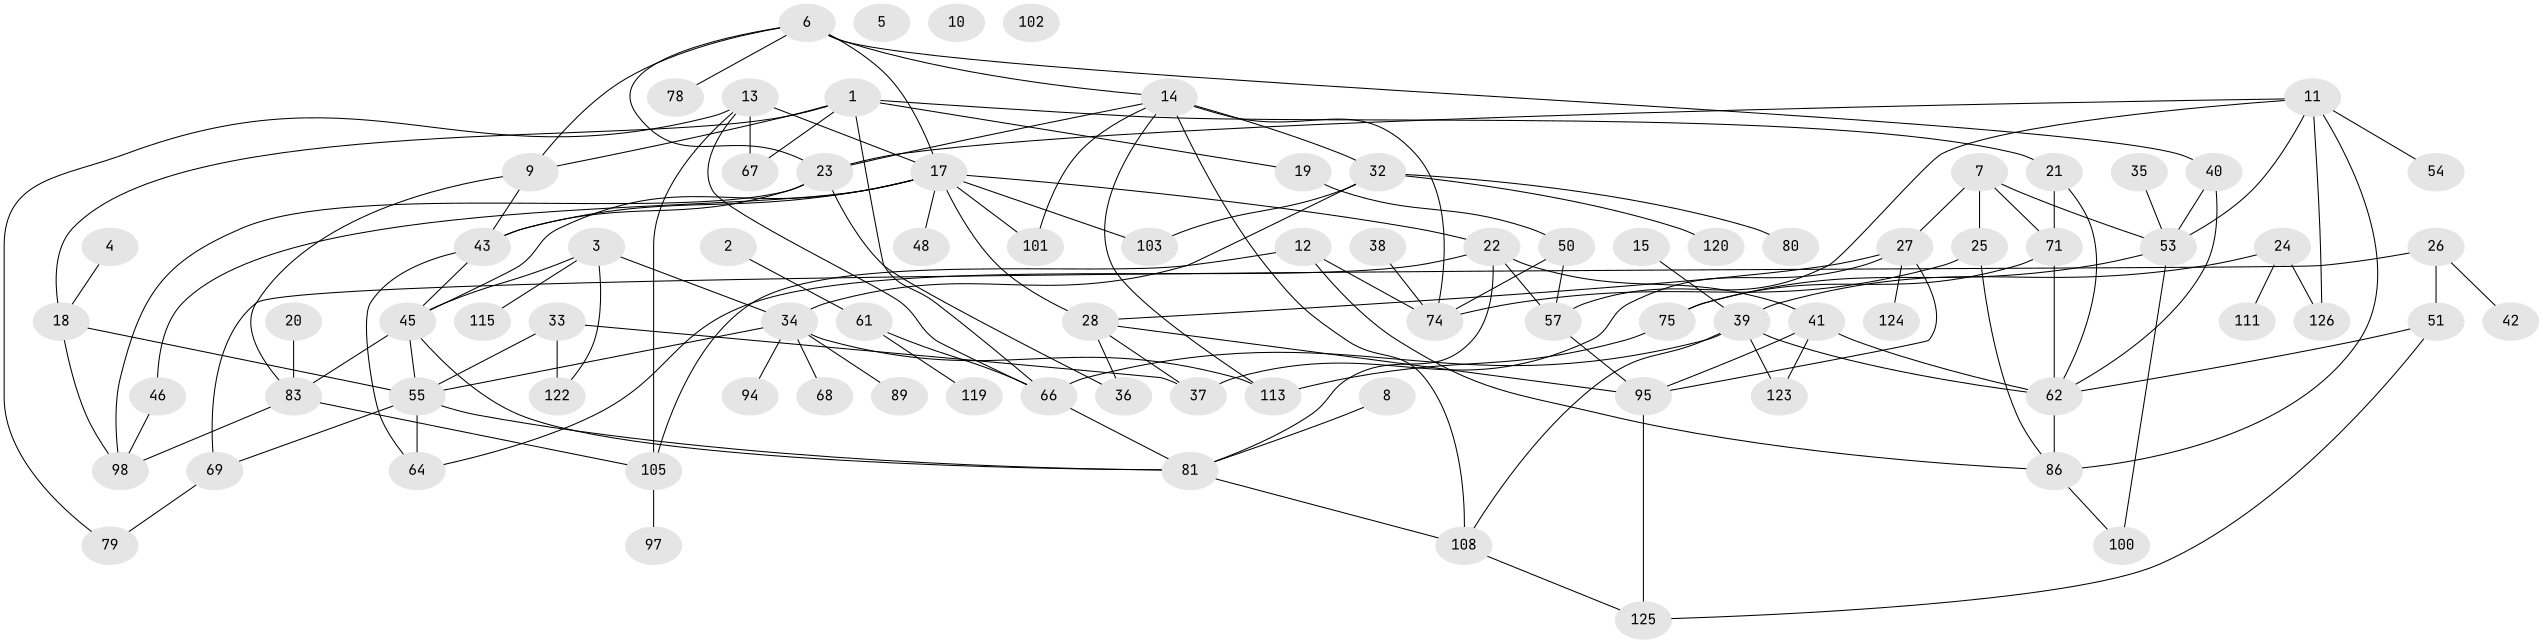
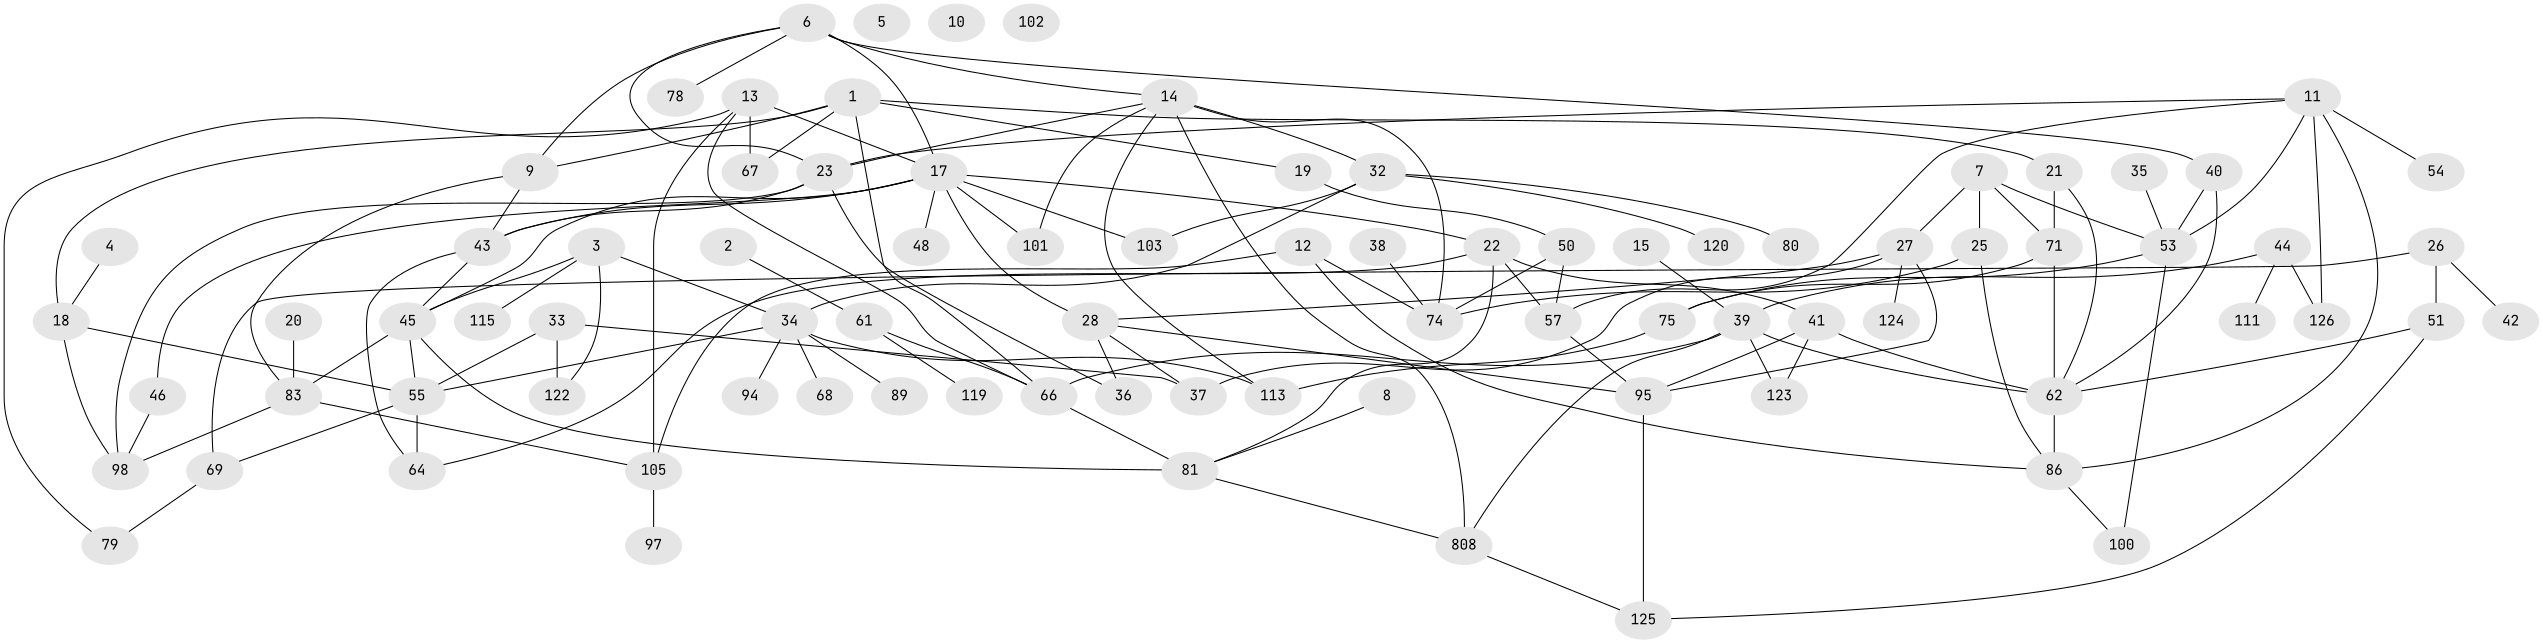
  graph {
    fontname="JetBrains Mono"
    node [color=gray90 fontname="JetBrains Mono" style=filled]
    edge [fontname="JetBrains Mono"]
    1 [super="+77"]
    9 [super="+49"]
    18 [super="+82"]
    19 [super="+44"]
    21 [super="+84"]
    66
    67 [super="+106"]
    43
    83 [super="+93"]
    55 [super="+116"]
    98 [super="+127"]
    50 [super="+107"]
    71
    62 [super="+85"]
    81 [super="+121"]
    61 [super="+99"]
    119
    2
    34 [super="+65"]
    113
    68
    89
    94
    3
    45 [super="+56"]
    115
    122
    4 [super="+59"]
    5
    6 [super="+16"]
    14 [super="+63"]
    17 [super="+58"]
    23 [super="+30"]
    40 [super="+110"]
    78
    74 [super="+96"]
    32 [super="+47"]
    101
-   108
+   108 [label=808]
    22 [super="+109"]
    28 [super="+87"]
    46
    48 [super="+118"]
    103
    36
    53 [super="+90"]
    7 [super="+38"]
    25 [super="+29"]
    27 [super="+91"]
    86 [super="+104"]
    37
    95 [super="+112"]
    124
    75
    100
    8
    64
    105
    10
    11 [super="+72"]
    54
    57
    126
    12
    97
    13 [super="+52"]
    79 [super="+114"]
    80
    120
    125
    39 [super="+88"]
    123
    15
    41
    69
    20
-   24 [super="+70"]
+   24 [super="+70" label=44]
    111
    26 [super="+60"]
    42
    51 [super="+76"]
    n82 [label=38 super="+92"]
    33 [super="+117"]
    35 [super="+73"]
    102
    1 -- 9
    1 -- 18
    1 -- 19
    1 -- 21
    1 -- 66
    1 -- 67
    9 -- 43
    9 -- 83
    18 -- 55
    18 -- 98
    19 -- 50
    21 -- 71
    21 -- 62
    66 -- 81
    43 -- 45
    43 -- 64
    83 -- 98
    83 -- 105
-   55 -- 81
    55 -- 64
    55 -- 69
    50 -- 74
    50 -- 57
    71 -- 62 [weight=2]
    71 -- 75
    62 -- 86
    81 -- 108
    61 -- 66
    61 -- 119
    2 -- 61
    34 -- 55
    34 -- 113
    34 -- 68
    34 -- 89
    34 -- 94
    3 -- 34
    3 -- 45
    3 -- 115
    3 -- 122
    45 -- 83
    45 -- 55
    45 -- 81
    4 -- 18
    6 -- 9
    6 -- 14
    6 -- 17
    6 -- 23
    6 -- 40
    6 -- 78
    14 -- 113
    14 -- 23
    14 -- 74
    14 -- 32 [weight=2]
    14 -- 101
    14 -- 108
    17 -- 43
    17 -- 45
    17 -- 101
    17 -- 22
    17 -- 28
    17 -- 46
    17 -- 48
    17 -- 103
    23 -- 43
    23 -- 98
    23 -- 36
    40 -- 62
    40 -- 53
    32 -- 34
    32 -- 103
    32 -- 80
    32 -- 120
    108 -- 125
    22 -- 81
    22 -- 64
    22 -- 57
    22 -- 41
    28 -- 36
    28 -- 37
    28 -- 95
    46 -- 98
    53 -- 75
    53 -- 100
    7 -- 71
    7 -- 53
    7 -- 25
    7 -- 27
    25 -- 74
    25 -- 86
    27 -- 28
    27 -- 37
    27 -- 95
    27 -- 124
    86 -- 100
    95 -- 125
    75 -- 113
    8 -- 81
    105 -- 97
    11 -- 23
    11 -- 53
    11 -- 86
    11 -- 54
    11 -- 57
    11 -- 126
    57 -- 95
    12 -- 74
    12 -- 86
    12 -- 105
    13 -- 66
    13 -- 67
    13 -- 17
    13 -- 105 [weight=2]
    13 -- 79
    39 -- 66
    39 -- 62
    39 -- 108
    39 -- 123
    15 -- 39
    41 -- 62
    41 -- 95
    41 -- 123
    69 -- 79
    20 -- 83
    24 -- 126
    24 -- 39
    24 -- 111
    26 -- 69
    26 -- 42
    26 -- 51
    51 -- 62
    51 -- 125
    n82 -- 74
    33 -- 55
    33 -- 122
    33 -- 37
    35 -- 53
  }
